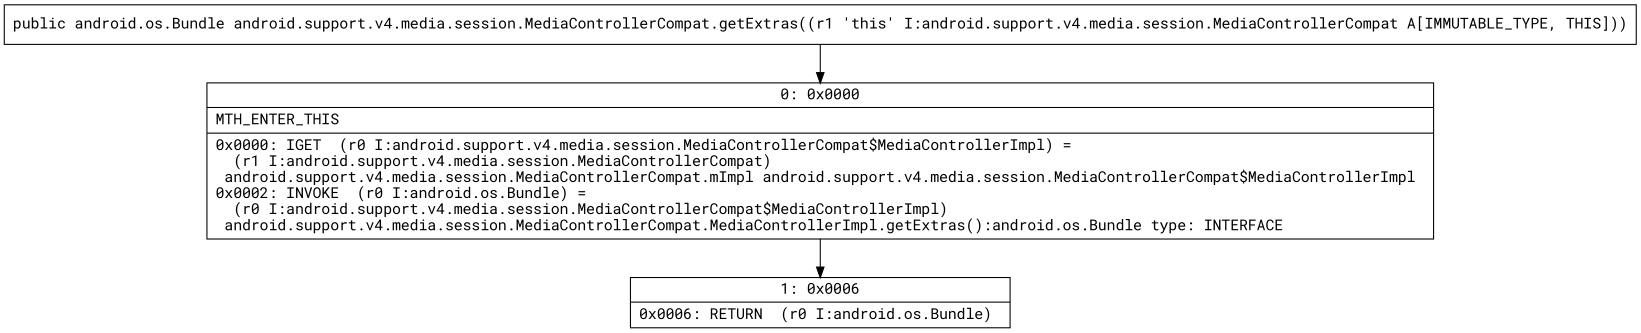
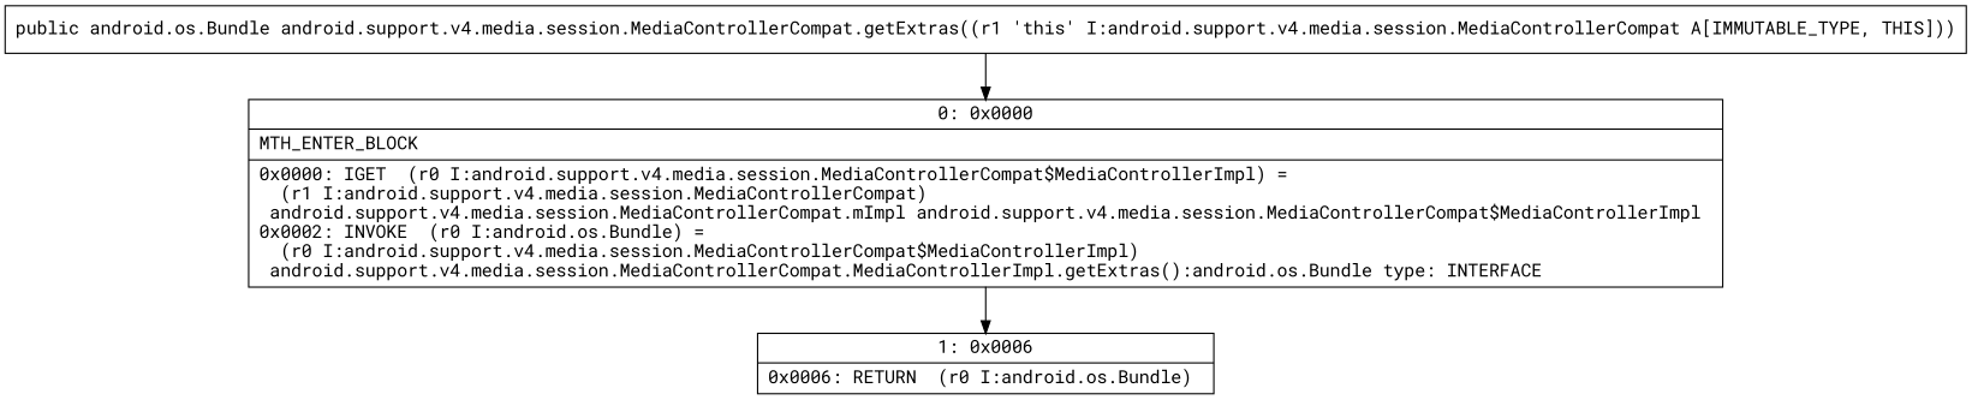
  digraph {
    fontname="Roboto Mono"
    node [shape=record fontname="Roboto Mono"]
    edge [fontname="Roboto Mono"]
-   n1 [label="{0\:\ 0x0000|MTH_ENTER_THIS\l|0x0000: IGET  (r0 I:android.support.v4.media.session.MediaControllerCompat$MediaControllerImpl) = \l  (r1 I:android.support.v4.media.session.MediaControllerCompat)\l android.support.v4.media.session.MediaControllerCompat.mImpl android.support.v4.media.session.MediaControllerCompat$MediaControllerImpl \l0x0002: INVOKE  (r0 I:android.os.Bundle) = \l  (r0 I:android.support.v4.media.session.MediaControllerCompat$MediaControllerImpl)\l android.support.v4.media.session.MediaControllerCompat.MediaControllerImpl.getExtras():android.os.Bundle type: INTERFACE \l}"]
+   n1 [label="{0\:\ 0x0000|MTH_ENTER_BLOCK\l|0x0000: IGET  (r0 I:android.support.v4.media.session.MediaControllerCompat$MediaControllerImpl) = \l  (r1 I:android.support.v4.media.session.MediaControllerCompat)\l android.support.v4.media.session.MediaControllerCompat.mImpl android.support.v4.media.session.MediaControllerCompat$MediaControllerImpl \l0x0002: INVOKE  (r0 I:android.os.Bundle) = \l  (r0 I:android.support.v4.media.session.MediaControllerCompat$MediaControllerImpl)\l android.support.v4.media.session.MediaControllerCompat.MediaControllerImpl.getExtras():android.os.Bundle type: INTERFACE \l}"]
    n2 [label="{1\:\ 0x0006|0x0006: RETURN  (r0 I:android.os.Bundle) \l}"]
    n3 [label="{public android.os.Bundle android.support.v4.media.session.MediaControllerCompat.getExtras((r1 'this' I:android.support.v4.media.session.MediaControllerCompat A[IMMUTABLE_TYPE, THIS])) }"]
    n1 -> n2
    n3 -> n1
  }
